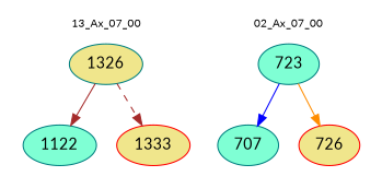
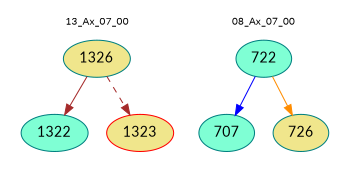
  digraph {
    fontname=Lato
    node [color=teal fillcolor=khaki fontname=Lato style=filled]
    edge [color=brown fontname=Lato style=solid]
    n1 [label=1326]
-   n2 [fillcolor=aquamarine label=1122]
-   n3 [color=red label=1333]
-   n4 [fillcolor=aquamarine label=723]
+   n2 [fillcolor=aquamarine label=1322]
+   n3 [color=red label=1323]
+   n4 [fillcolor=aquamarine label=722]
    n5 [fillcolor=aquamarine label=707]
-   n6 [color=red label=726]
+   n6 [label=726]
    subgraph cluster_1 {
      color=white
      fontsize=10
      label="13_Ax_07_00"
      n1
      n2
      n3
    }
    subgraph cluster_2 {
      color=white
      fontsize=10
-     label="02_Ax_07_00"
+     label="08_Ax_07_00"
      n4
      n5
      n6
    }
    n1 -> n2
    n1 -> n3 [style=dashed]
    n4 -> n5 [color=blue]
    n4 -> n6 [color=darkorange]
  }
